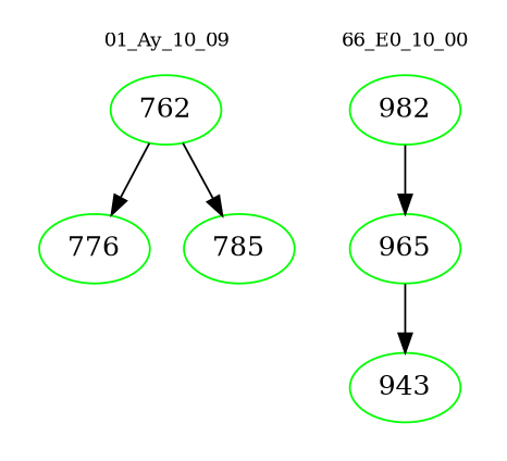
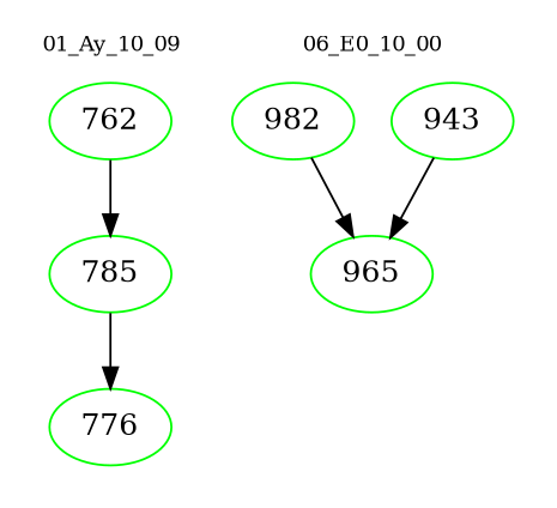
  digraph {
    node [color=green]
    edge [color=black]
    n1 [label=762]
    n2 [label=776]
    n3 [label=785]
    n4 [label=965]
    n5 [label=943]
    n6 [label=982]
    subgraph cluster_1 {
      color=white
      fontsize=10
      label="01_Ay_10_09"
      n1
      n2
      n3
    }
    subgraph cluster_2 {
      color=white
      fontsize=10
-     label="66_E0_10_00"
+     label="06_E0_10_00"
      n4
      n5
      n6
    }
-   n1 -> n2
+   n3 -> n2
    n1 -> n3
-   n4 -> n5
+   n5 -> n4
    n6 -> n4
  }
